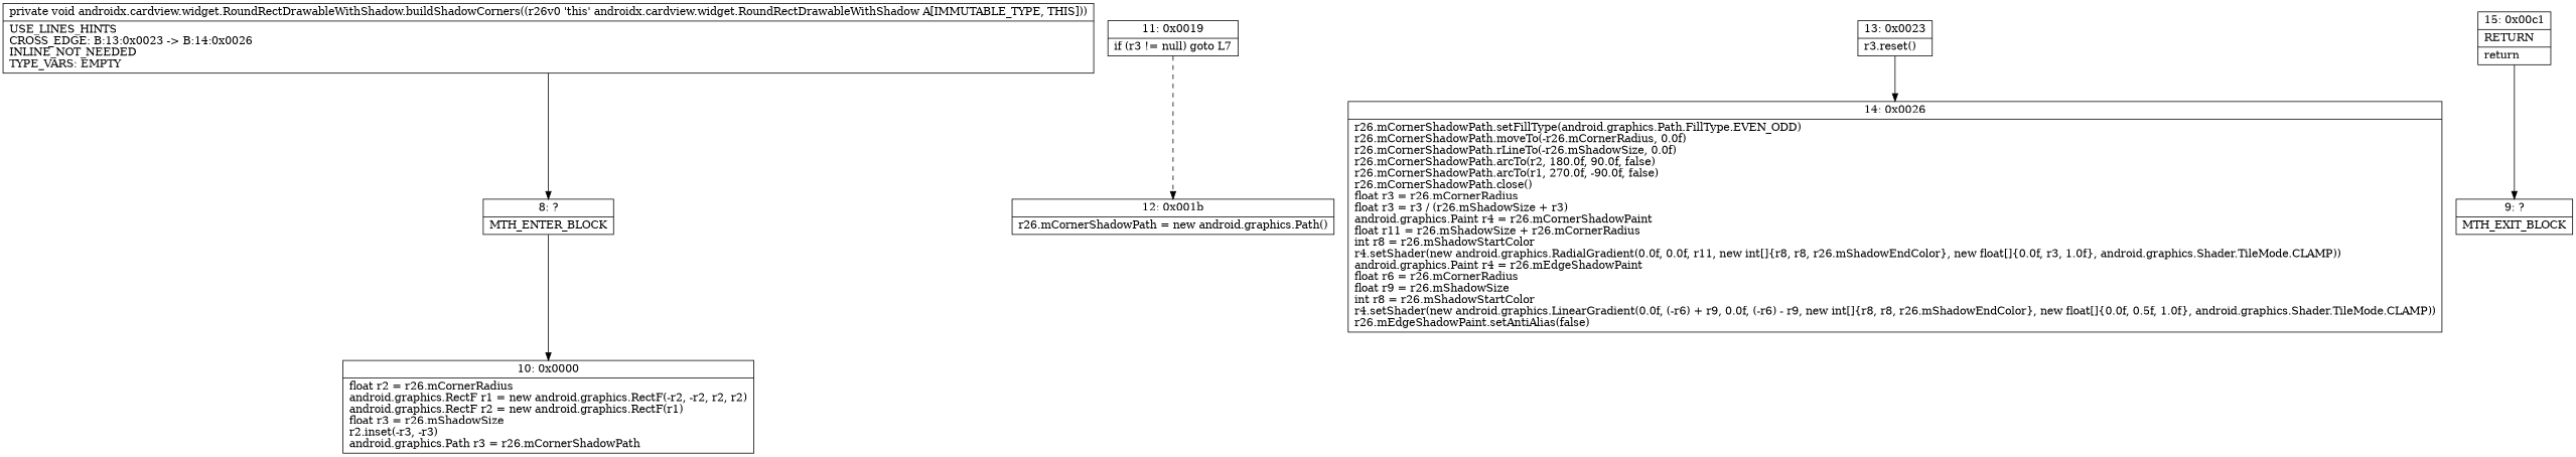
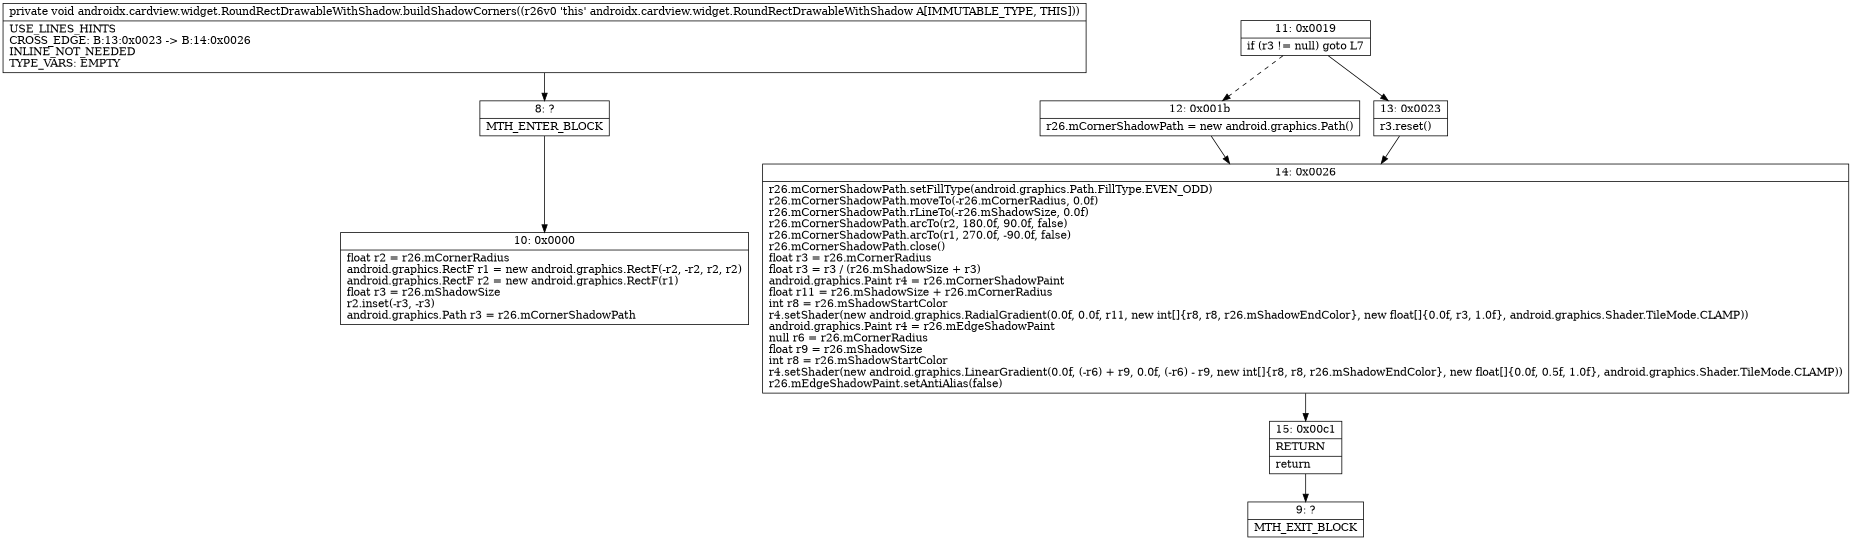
  digraph {
    node [shape=record]
    n1 [label="{8\:\ ?|MTH_ENTER_BLOCK\l}"]
    n2 [label="{10\:\ 0x0000|float r2 = r26.mCornerRadius\landroid.graphics.RectF r1 = new android.graphics.RectF(\-r2, \-r2, r2, r2)\landroid.graphics.RectF r2 = new android.graphics.RectF(r1)\lfloat r3 = r26.mShadowSize\lr2.inset(\-r3, \-r3)\landroid.graphics.Path r3 = r26.mCornerShadowPath\l}"]
    n3 [label="{11\:\ 0x0019|if (r3 != null) goto L7\l}"]
    n4 [label="{12\:\ 0x001b|r26.mCornerShadowPath = new android.graphics.Path()\l}"]
    n5 [label="{13\:\ 0x0023|r3.reset()\l}"]
-   n6 [label="{14\:\ 0x0026|r26.mCornerShadowPath.setFillType(android.graphics.Path.FillType.EVEN_ODD)\lr26.mCornerShadowPath.moveTo(\-r26.mCornerRadius, 0.0f)\lr26.mCornerShadowPath.rLineTo(\-r26.mShadowSize, 0.0f)\lr26.mCornerShadowPath.arcTo(r2, 180.0f, 90.0f, false)\lr26.mCornerShadowPath.arcTo(r1, 270.0f, \-90.0f, false)\lr26.mCornerShadowPath.close()\lfloat r3 = r26.mCornerRadius\lfloat r3 = r3 \/ (r26.mShadowSize + r3)\landroid.graphics.Paint r4 = r26.mCornerShadowPaint\lfloat r11 = r26.mShadowSize + r26.mCornerRadius\lint r8 = r26.mShadowStartColor\lr4.setShader(new android.graphics.RadialGradient(0.0f, 0.0f, r11, new int[]\{r8, r8, r26.mShadowEndColor\}, new float[]\{0.0f, r3, 1.0f\}, android.graphics.Shader.TileMode.CLAMP))\landroid.graphics.Paint r4 = r26.mEdgeShadowPaint\lfloat r6 = r26.mCornerRadius\lfloat r9 = r26.mShadowSize\lint r8 = r26.mShadowStartColor\lr4.setShader(new android.graphics.LinearGradient(0.0f, (\-r6) + r9, 0.0f, (\-r6) \- r9, new int[]\{r8, r8, r26.mShadowEndColor\}, new float[]\{0.0f, 0.5f, 1.0f\}, android.graphics.Shader.TileMode.CLAMP))\lr26.mEdgeShadowPaint.setAntiAlias(false)\l}"]
+   n6 [label="{14\:\ 0x0026|r26.mCornerShadowPath.setFillType(android.graphics.Path.FillType.EVEN_ODD)\lr26.mCornerShadowPath.moveTo(\-r26.mCornerRadius, 0.0f)\lr26.mCornerShadowPath.rLineTo(\-r26.mShadowSize, 0.0f)\lr26.mCornerShadowPath.arcTo(r2, 180.0f, 90.0f, false)\lr26.mCornerShadowPath.arcTo(r1, 270.0f, \-90.0f, false)\lr26.mCornerShadowPath.close()\lfloat r3 = r26.mCornerRadius\lfloat r3 = r3 \/ (r26.mShadowSize + r3)\landroid.graphics.Paint r4 = r26.mCornerShadowPaint\lfloat r11 = r26.mShadowSize + r26.mCornerRadius\lint r8 = r26.mShadowStartColor\lr4.setShader(new android.graphics.RadialGradient(0.0f, 0.0f, r11, new int[]\{r8, r8, r26.mShadowEndColor\}, new float[]\{0.0f, r3, 1.0f\}, android.graphics.Shader.TileMode.CLAMP))\landroid.graphics.Paint r4 = r26.mEdgeShadowPaint\lnull r6 = r26.mCornerRadius\lfloat r9 = r26.mShadowSize\lint r8 = r26.mShadowStartColor\lr4.setShader(new android.graphics.LinearGradient(0.0f, (\-r6) + r9, 0.0f, (\-r6) \- r9, new int[]\{r8, r8, r26.mShadowEndColor\}, new float[]\{0.0f, 0.5f, 1.0f\}, android.graphics.Shader.TileMode.CLAMP))\lr26.mEdgeShadowPaint.setAntiAlias(false)\l}"]
    n7 [label="{15\:\ 0x00c1|RETURN\l|return\l}"]
    n8 [label="{9\:\ ?|MTH_EXIT_BLOCK\l}"]
    n9 [label="{private void androidx.cardview.widget.RoundRectDrawableWithShadow.buildShadowCorners((r26v0 'this' androidx.cardview.widget.RoundRectDrawableWithShadow A[IMMUTABLE_TYPE, THIS]))  | USE_LINES_HINTS\lCROSS_EDGE: B:13:0x0023 \-\> B:14:0x0026\lINLINE_NOT_NEEDED\lTYPE_VARS: EMPTY\l}"]
    n1 -> n2
    n3 -> n4 [style=dashed]
+   n3 -> n5
+   n4 -> n6
    n5 -> n6
+   n6 -> n7
    n7 -> n8
    n9 -> n1
  }
